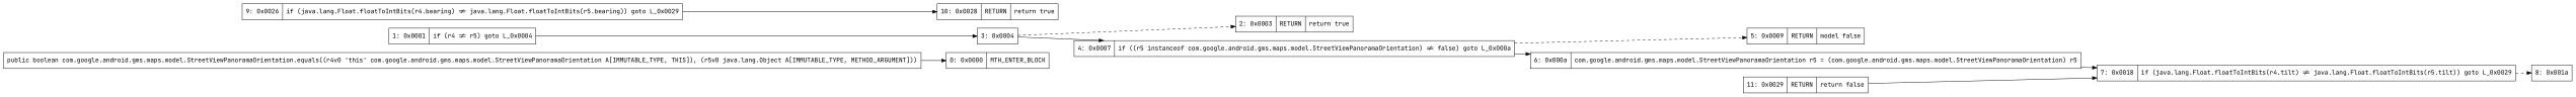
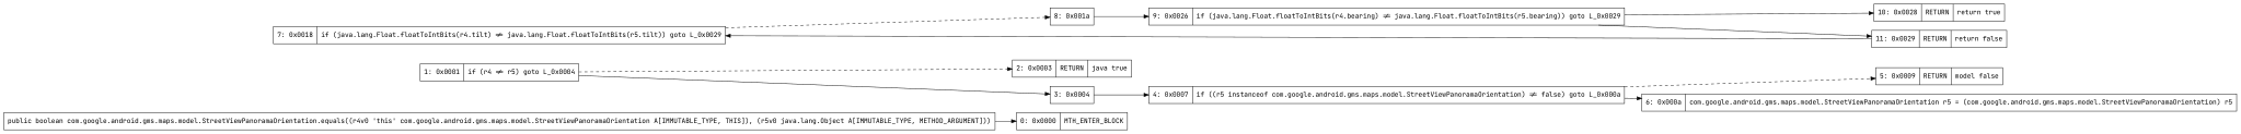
  digraph {
    fontname="JetBrains Mono"
    rankdir=LR
    node [fontname="JetBrains Mono" shape=record]
    edge [fontname="JetBrains Mono"]
    n1 [label="{0\:\ 0x0000|MTH_ENTER_BLOCK\l}"]
    n2 [label="{1\:\ 0x0001|if (r4 != r5) goto L_0x0004\l}"]
-   n3 [label="{2\:\ 0x0003|RETURN\l|return true\l}"]
+   n3 [label="{2\:\ 0x0003|RETURN\l|java true\l}"]
    n4 [label="{3\:\ 0x0004}"]
    n5 [label="{4\:\ 0x0007|if ((r5 instanceof com.google.android.gms.maps.model.StreetViewPanoramaOrientation) != false) goto L_0x000a\l}"]
    n6 [label="{5\:\ 0x0009|RETURN\l|model false\l}"]
    n7 [label="{6\:\ 0x000a|com.google.android.gms.maps.model.StreetViewPanoramaOrientation r5 = (com.google.android.gms.maps.model.StreetViewPanoramaOrientation) r5\l}"]
    n8 [label="{7\:\ 0x0018|if (java.lang.Float.floatToIntBits(r4.tilt) != java.lang.Float.floatToIntBits(r5.tilt)) goto L_0x0029\l}"]
    n9 [label="{8\:\ 0x001a}"]
    n10 [label="{9\:\ 0x0026|if (java.lang.Float.floatToIntBits(r4.bearing) != java.lang.Float.floatToIntBits(r5.bearing)) goto L_0x0029\l}"]
    n11 [label="{11\:\ 0x0029|RETURN\l|return false\l}"]
    n12 [label="{10\:\ 0x0028|RETURN\l|return true\l}"]
    n13 [label="{public boolean com.google.android.gms.maps.model.StreetViewPanoramaOrientation.equals((r4v0 'this' com.google.android.gms.maps.model.StreetViewPanoramaOrientation A[IMMUTABLE_TYPE, THIS]), (r5v0 java.lang.Object A[IMMUTABLE_TYPE, METHOD_ARGUMENT])) }"]
-   n4 -> n3 [style=dashed]
+   n2 -> n3 [style=dashed]
    n2 -> n4
    n4 -> n5
    n5 -> n6 [style=dashed]
    n5 -> n7
-   n7 -> n8
    n8 -> n9 [style=dashed]
+   n9 -> n10
+   n10 -> n11
    n10 -> n12 [style=solid]
    n11 -> n8
    n13 -> n1
  }
